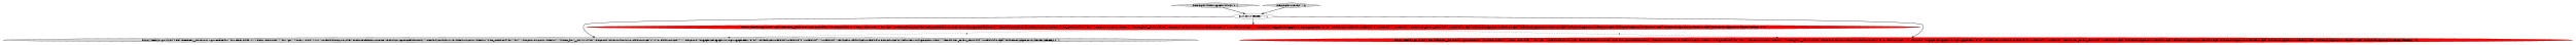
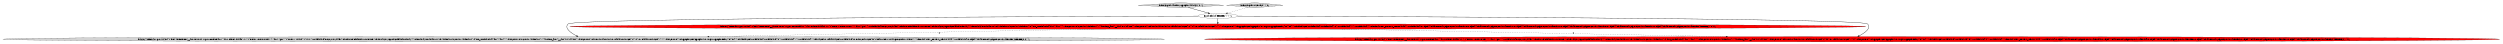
  digraph {
    fontname="Patrick Hand"
    node [fillcolor=lightgray fontname="Patrick Hand" shape=ellipse style=filled]
    edge [fontname="Patrick Hand" style=bold]
    n1 [label="testQuery(\"SELECT dim2, gran, SUM(cnt)\" + \"FROM (SELECT FLOOR(__time TO MONTH) AS gran, COALESCE(dim2, '') dim2, cnt FROM druid.foo) AS x\" + \"GROUP BY GROUPING SETS ( (), (dim2), (gran) )\" + \"ORDER BY SUM(cnt)\" + \"LIMIT 1\",ImmutableList.of(GroupByQuery.builder().setDataSource(CalciteTests.DATASOURCE1).setInterval(querySegmentSpec(Filtration.eternity())).setGranularity(Granularities.ALL).setVirtualColumns(expressionVirtualColumn(\"v0\",\"case_searched(notnull(\"dim2\"),\"dim2\",'')\",ValueType.STRING),expressionVirtualColumn(\"v1\",\"timestamp_floor(\"__time\",'P1M',null,'UTC')\",ValueType.LONG)).setDimensions(dimensions(new DefaultDimensionSpec(\"v0\",\"v0\"),new DefaultDimensionSpec(\"v1\",\"v1\",ValueType.LONG))).setAggregatorSpecs(aggregators(new LongSumAggregatorFactory(\"a0\",\"cnt\"))).setSubtotalsSpec(ImmutableList.of(ImmutableList.of(\"v0\"),ImmutableList.of(\"v1\"),ImmutableList.of())).setLimitSpec(new DefaultLimitSpec(ImmutableList.of(new OrderByColumnSpec(\"a0\",Direction.ASCENDING,StringComparators.NUMERIC)),1)).setContext(QUERY_CONTEXT_DEFAULT).build()),ImmutableList.of(new Object((((edu.fdu.CPPDG.tinypdg.pe.ExpressionInfo@92d599))@@@4@@@['0', '0', '1']"]
    n2 [fillcolor=white label="cannotVectorize()@@@3@@@['1', '1', '1']"]
    n3 [fillcolor=red label="testQuery(\"SELECT dim2, gran, SUM(cnt)\" + \"FROM (SELECT FLOOR(__time TO MONTH) AS gran, COALESCE(dim2, '') dim2, cnt FROM druid.foo) AS x\" + \"GROUP BY GROUPING SETS ( (), (dim2), (gran) )\",ImmutableList.of(GroupByQuery.builder().setDataSource(CalciteTests.DATASOURCE1).setInterval(querySegmentSpec(Filtration.eternity())).setGranularity(Granularities.ALL).setVirtualColumns(expressionVirtualColumn(\"v0\",\"case_searched(notnull(\"dim2\"),\"dim2\",'')\",ValueType.STRING),expressionVirtualColumn(\"v1\",\"timestamp_floor(\"__time\",'P1M',null,'UTC')\",ValueType.LONG)).setDimensions(dimensions(new DefaultDimensionSpec(\"v0\",\"d0\"),new DefaultDimensionSpec(\"v1\",\"d1\",ValueType.LONG))).setAggregatorSpecs(aggregators(new LongSumAggregatorFactory(\"a0\",\"cnt\"))).setSubtotalsSpec(ImmutableList.of(ImmutableList.of(\"d0\"),ImmutableList.of(\"d1\"),ImmutableList.of())).setContext(QUERY_CONTEXT_DEFAULT).build()),ImmutableList.of(new Object((((edu.fdu.CPPDG.tinypdg.pe.ExpressionInfo@92d4f9,new Object((((edu.fdu.CPPDG.tinypdg.pe.ExpressionInfo@92d4ff,new Object((((edu.fdu.CPPDG.tinypdg.pe.ExpressionInfo@92d505,new Object((((edu.fdu.CPPDG.tinypdg.pe.ExpressionInfo@92d50b,new Object((((edu.fdu.CPPDG.tinypdg.pe.ExpressionInfo@92d513,new Object((((edu.fdu.CPPDG.tinypdg.pe.ExpressionInfo@92d51b))@@@4@@@['0', '1', '0']"]
    n4 [fillcolor=red label="testQuery(\"SELECT dim2, gran, SUM(cnt)\" + \"FROM (SELECT FLOOR(__time TO MONTH) AS gran, COALESCE(dim2, '') dim2, cnt FROM druid.foo) AS x\" + \"GROUP BY GROUPING SETS ( (), (dim2), (gran) )\",ImmutableList.of(GroupByQuery.builder().setDataSource(CalciteTests.DATASOURCE1).setInterval(querySegmentSpec(Filtration.eternity())).setGranularity(Granularities.ALL).setVirtualColumns(expressionVirtualColumn(\"v0\",\"case_searched(notnull(\"dim2\"),\"dim2\",'')\",ValueType.STRING),expressionVirtualColumn(\"v1\",\"timestamp_floor(\"__time\",'P1M',null,'UTC')\",ValueType.LONG)).setDimensions(dimensions(new DefaultDimensionSpec(\"v0\",\"v0\"),new DefaultDimensionSpec(\"v1\",\"v1\",ValueType.LONG))).setAggregatorSpecs(aggregators(new LongSumAggregatorFactory(\"a0\",\"cnt\"))).setSubtotalsSpec(ImmutableList.of(ImmutableList.of(\"v0\"),ImmutableList.of(\"v1\"),ImmutableList.of())).setContext(QUERY_CONTEXT_DEFAULT).build()),ImmutableList.of(new Object((((edu.fdu.CPPDG.tinypdg.pe.ExpressionInfo@92d46c,new Object((((edu.fdu.CPPDG.tinypdg.pe.ExpressionInfo@92d472,new Object((((edu.fdu.CPPDG.tinypdg.pe.ExpressionInfo@92d478,new Object((((edu.fdu.CPPDG.tinypdg.pe.ExpressionInfo@92d47e,new Object((((edu.fdu.CPPDG.tinypdg.pe.ExpressionInfo@92d486,new Object((((edu.fdu.CPPDG.tinypdg.pe.ExpressionInfo@92d48e))@@@4@@@['1', '0', '0']"]
    n5 [label="testGroupingSetsWithOrderByAggregatorWithLimit['0', '0', '1']" shape=diamond]
    n6 [label="testGroupingSetsNoSuperset['0', '1', '0']" shape=diamond]
    n2 -> n1
    n2 -> n3
    n2 -> n4
    n4 -> n1 [label=0 style=dashed]
    n4 -> n3 [label=0 style=dashed]
    n5 -> n2
-   n6 -> n2
+   n6 -> n2 [style=dashed]
  }
